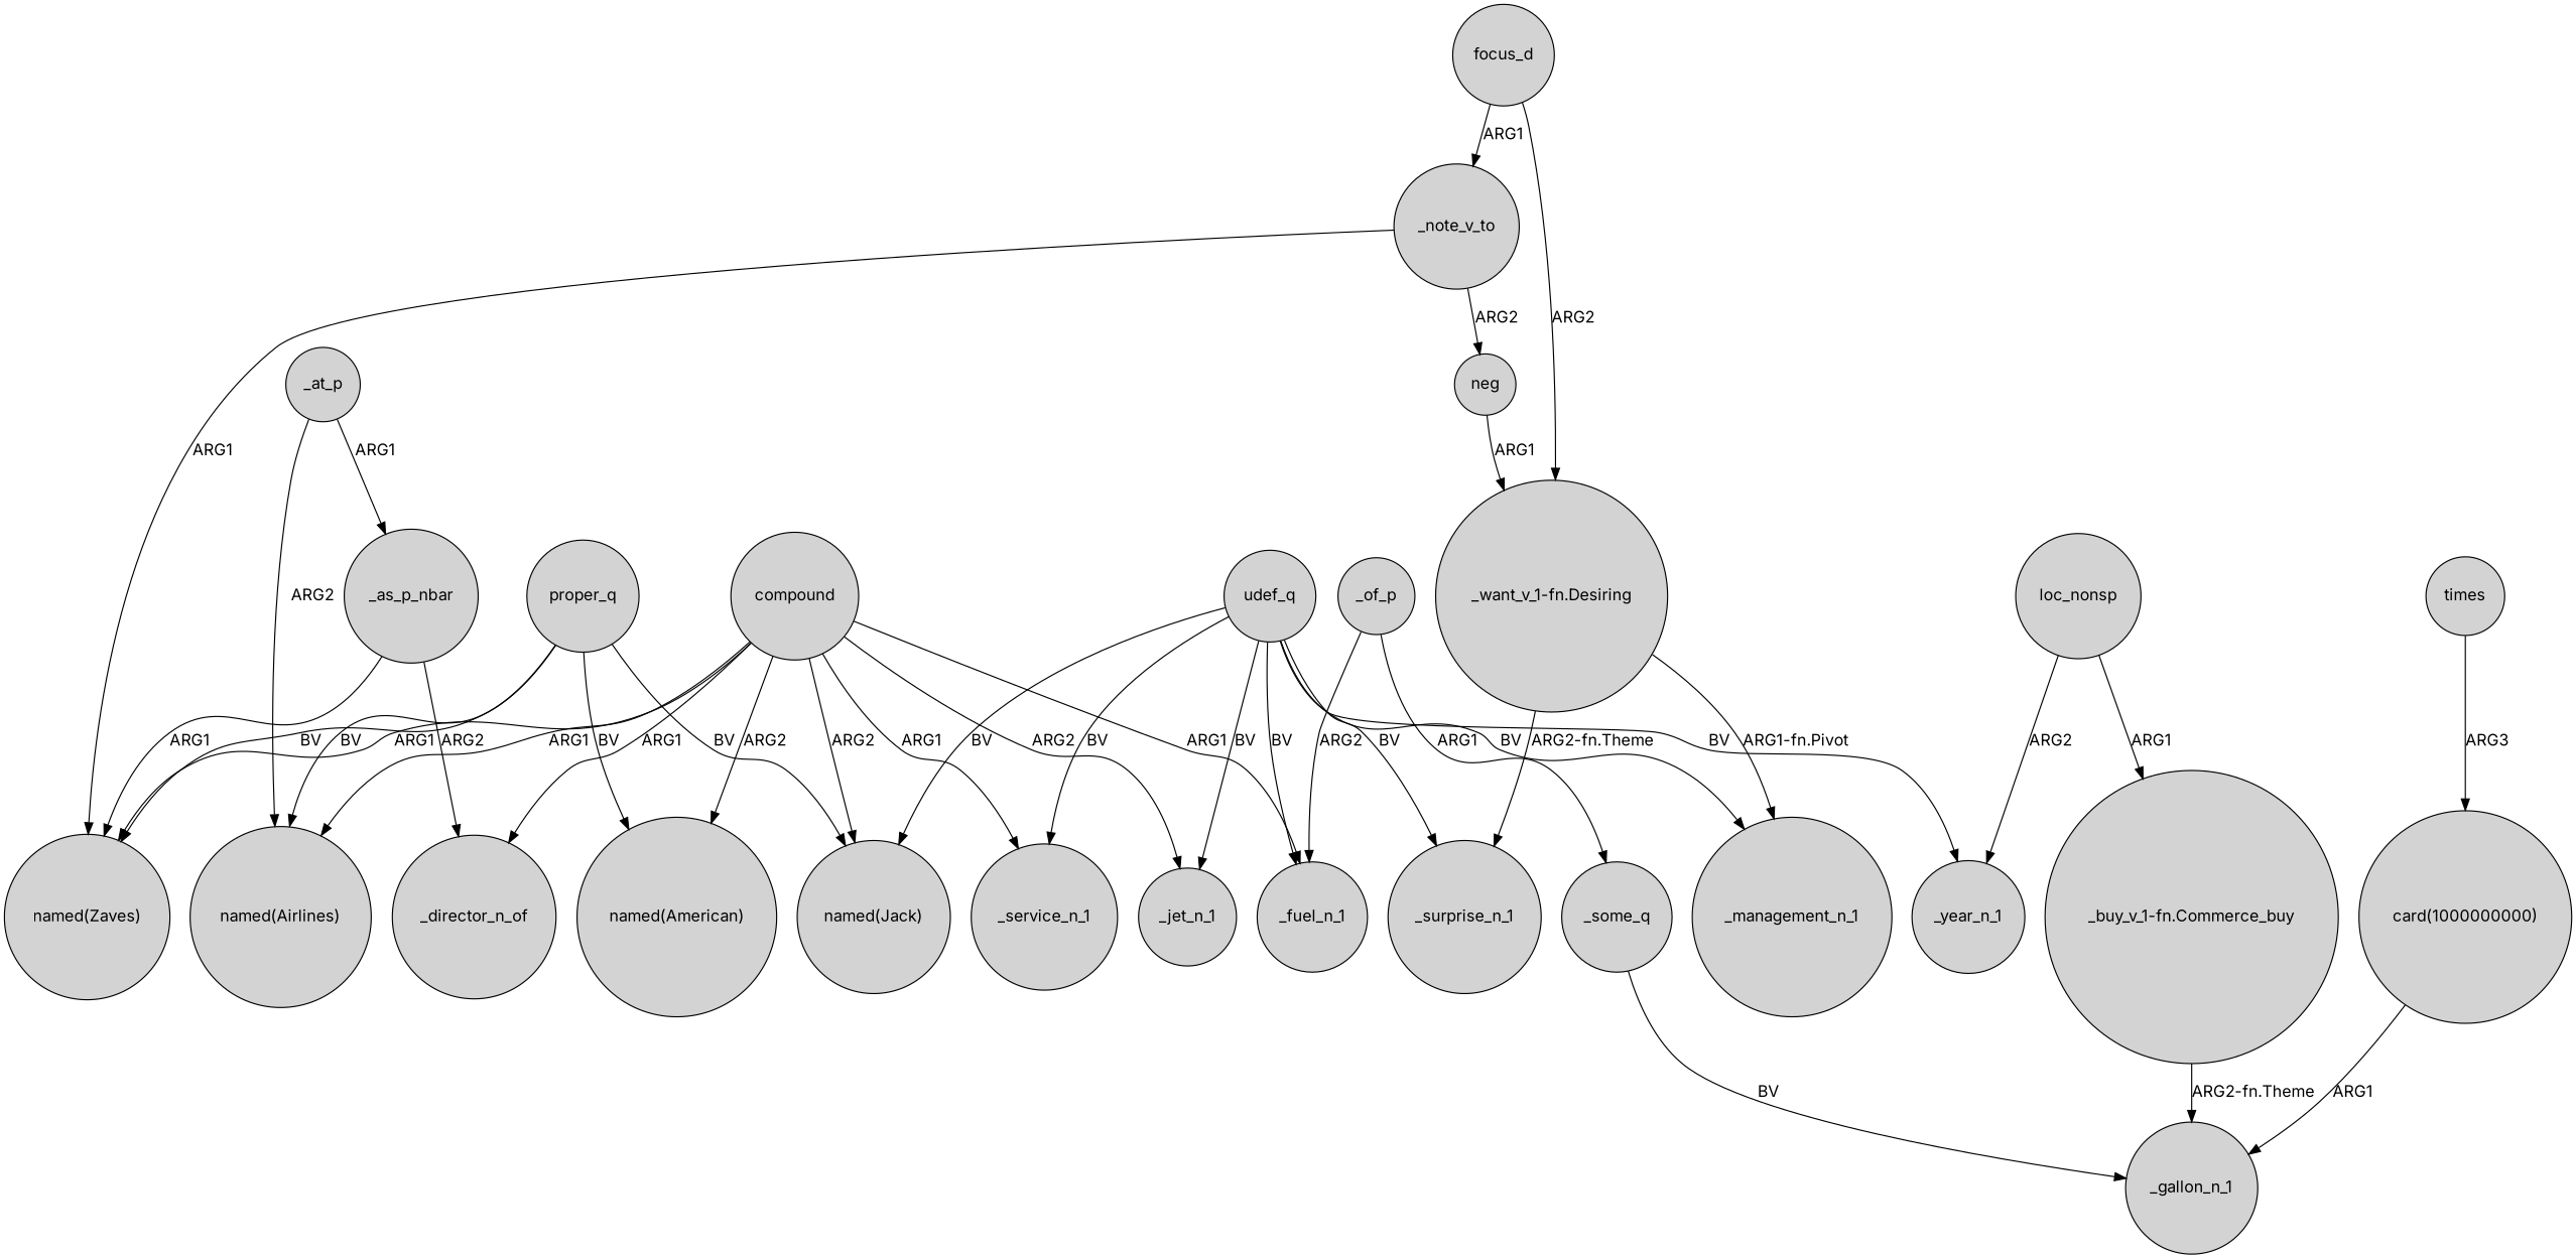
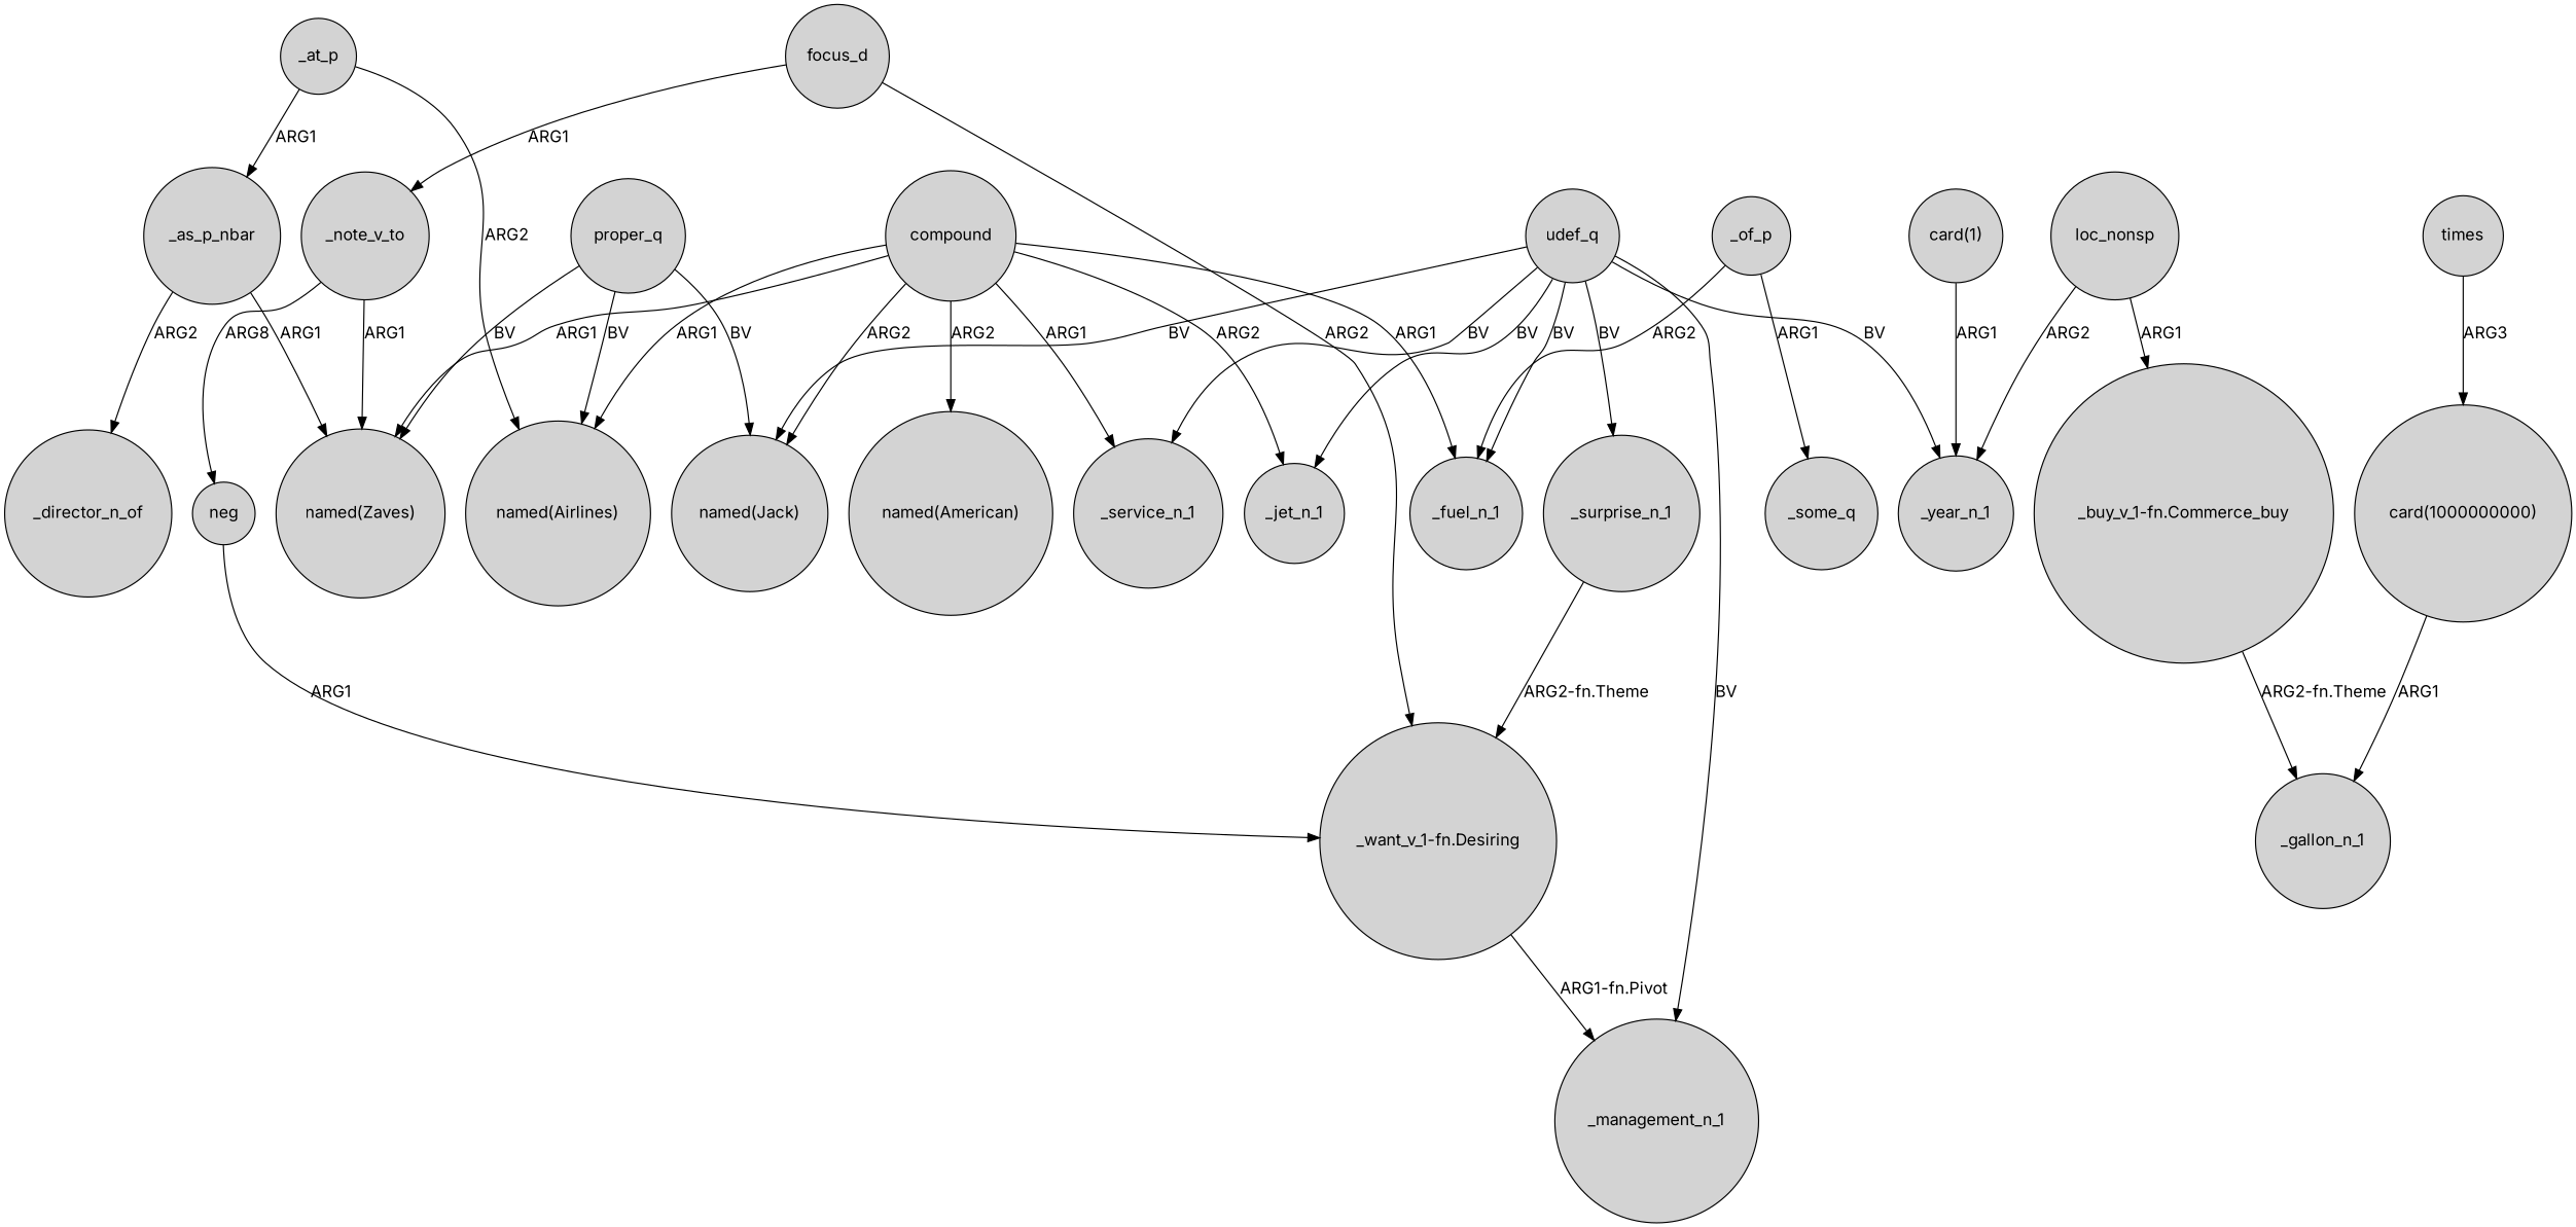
  digraph {
    fontname=Inter
    node [fontname=Inter shape=circle style=filled]
    edge [fontname=Inter]
    _as_p_nbar
    "named(Zaves)"
    _director_n_of
    compound
    _jet_n_1
    "named(American)"
    "named(Airlines)"
    "named(Jack)"
    _service_n_1
    _fuel_n_1
    _note_v_to
    neg
    "_want_v_1-fn.Desiring"
    proper_q
    _at_p
    "_buy_v_1-fn.Commerce_buy"
    _gallon_n_1
    focus_d
    _management_n_1
    _surprise_n_1
    _some_q
    udef_q
    _year_n_1
    times
    "card(1000000000)"
    _of_p
    loc_nonsp
+   "card(1)"
    _as_p_nbar -> "named(Zaves)" [label=ARG1]
    _as_p_nbar -> _director_n_of [label=ARG2]
    compound -> "named(Zaves)" [label=ARG1]
-   compound -> _director_n_of [label=ARG1]
    compound -> _jet_n_1 [label=ARG2]
    compound -> "named(American)" [label=ARG2]
    compound -> "named(Airlines)" [label=ARG1]
    compound -> "named(Jack)" [label=ARG2]
    compound -> _service_n_1 [label=ARG1]
    compound -> _fuel_n_1 [label=ARG1]
    _note_v_to -> "named(Zaves)" [label=ARG1]
-   _note_v_to -> neg [label=ARG2]
+   _note_v_to -> neg [label=ARG8]
    neg -> "_want_v_1-fn.Desiring" [label=ARG1]
    "_want_v_1-fn.Desiring" -> _management_n_1 [label="ARG1-fn.Pivot"]
-   "_want_v_1-fn.Desiring" -> _surprise_n_1 [label="ARG2-fn.Theme"]
+   _surprise_n_1 -> "_want_v_1-fn.Desiring" [label="ARG2-fn.Theme"]
    proper_q -> "named(Zaves)" [label=BV]
-   proper_q -> "named(American)" [label=BV]
    proper_q -> "named(Airlines)" [label=BV]
    proper_q -> "named(Jack)" [label=BV]
    _at_p -> _as_p_nbar [label=ARG1]
    _at_p -> "named(Airlines)" [label=ARG2]
    "_buy_v_1-fn.Commerce_buy" -> _gallon_n_1 [label="ARG2-fn.Theme"]
    focus_d -> _note_v_to [label=ARG1]
    focus_d -> "_want_v_1-fn.Desiring" [label=ARG2]
-   _some_q -> _gallon_n_1 [label=BV]
    udef_q -> _jet_n_1 [label=BV]
    udef_q -> "named(Jack)" [label=BV]
    udef_q -> _service_n_1 [label=BV]
    udef_q -> _fuel_n_1 [label=BV]
    udef_q -> _management_n_1 [label=BV]
    udef_q -> _surprise_n_1 [label=BV]
    udef_q -> _year_n_1 [label=BV]
    times -> "card(1000000000)" [label=ARG3]
    "card(1000000000)" -> _gallon_n_1 [label=ARG1]
    _of_p -> _fuel_n_1 [label=ARG2]
    _of_p -> _some_q [label=ARG1]
    loc_nonsp -> "_buy_v_1-fn.Commerce_buy" [label=ARG1]
    loc_nonsp -> _year_n_1 [label=ARG2]
+   "card(1)" -> _year_n_1 [label=ARG1]
  }
